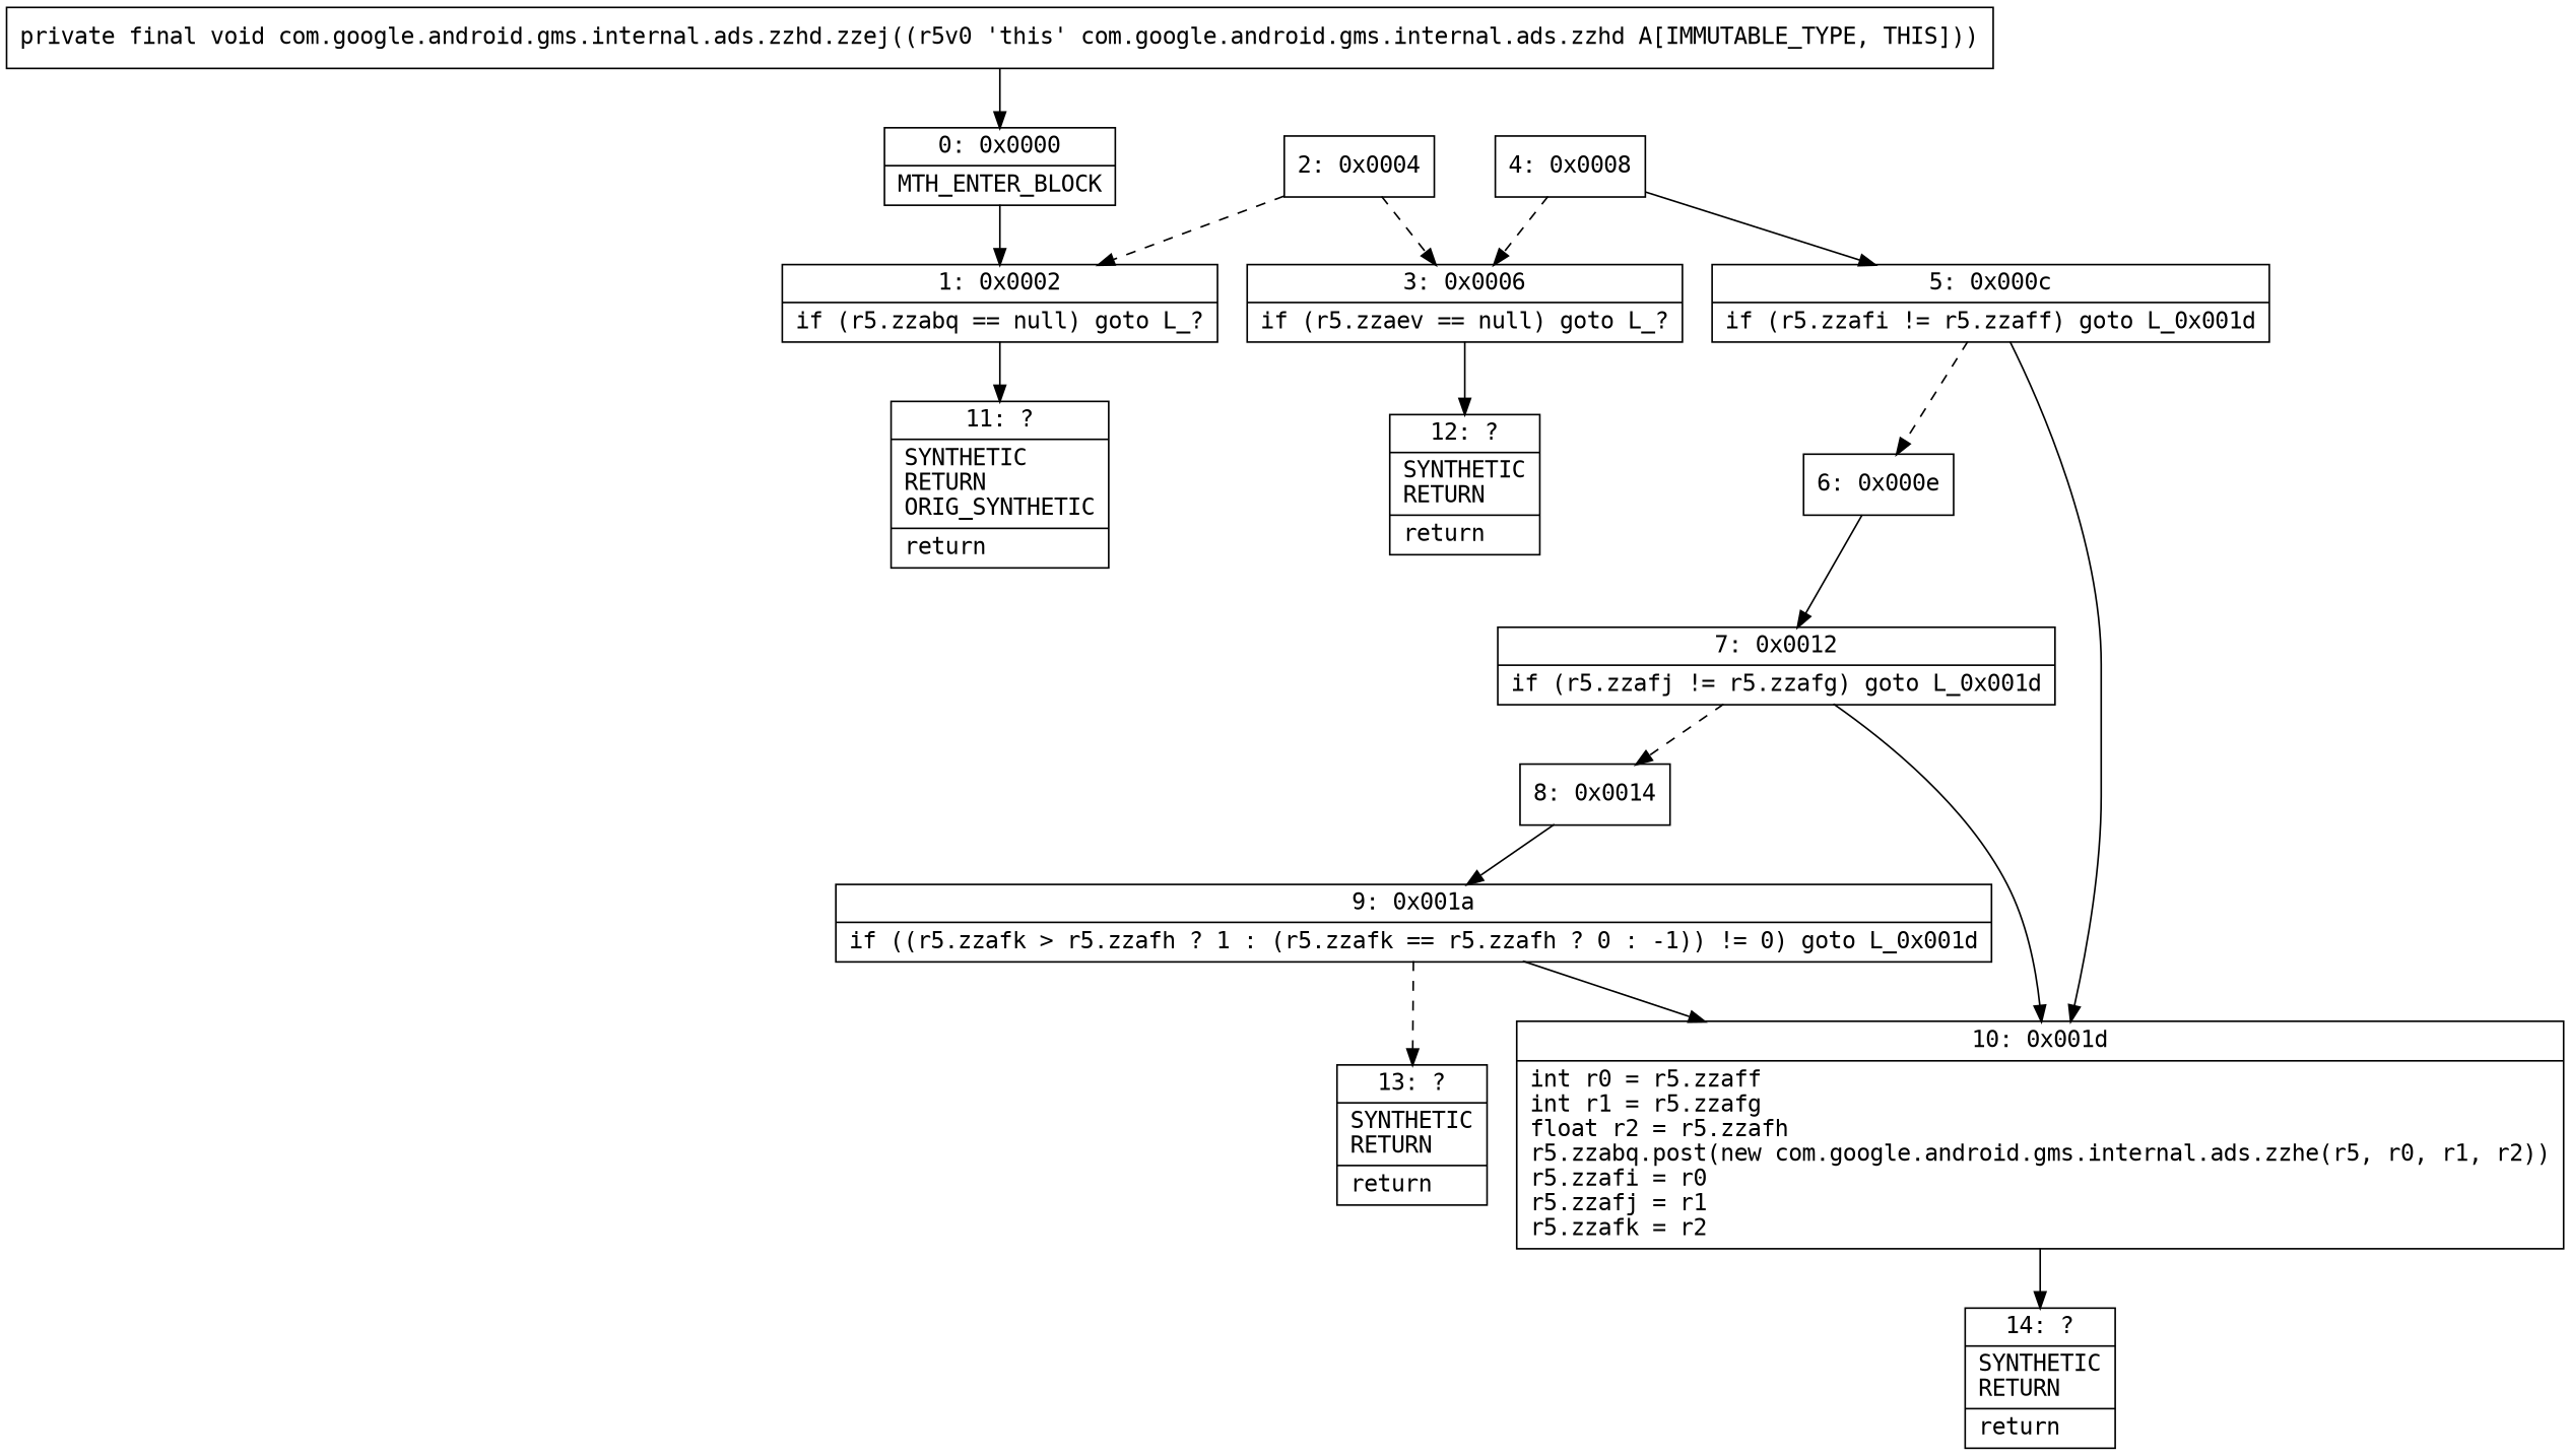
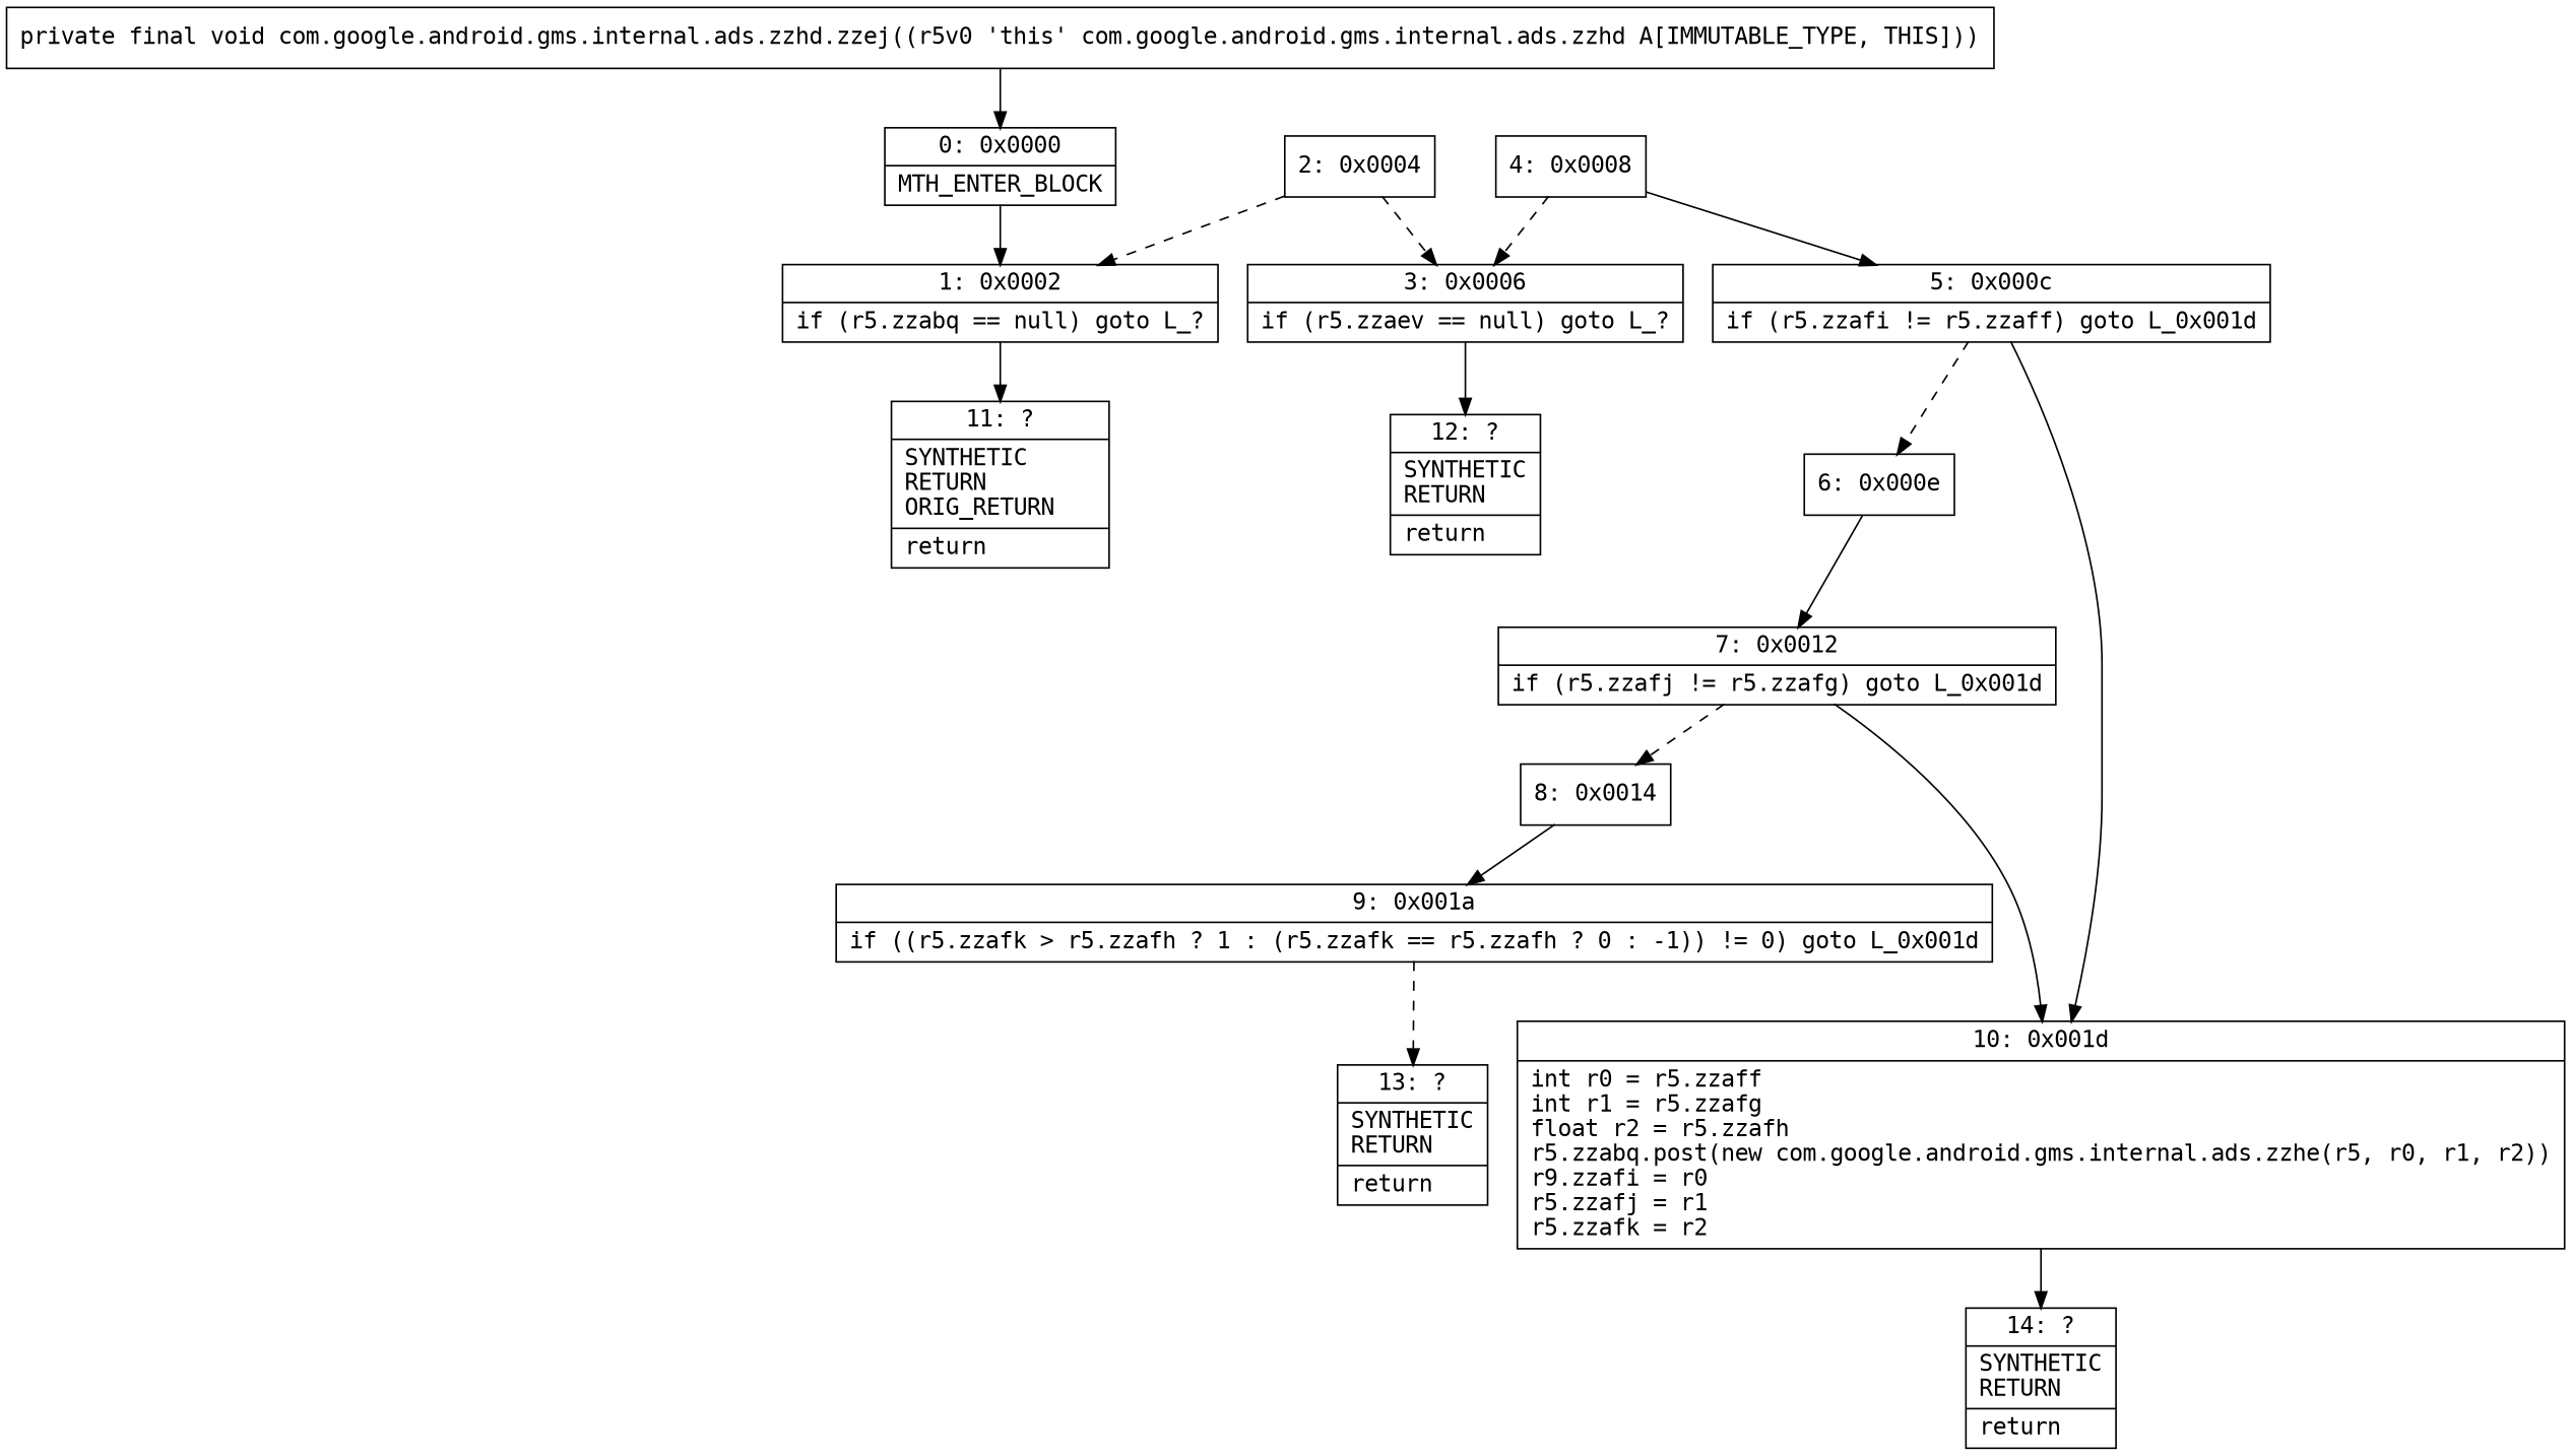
  digraph {
    fontname="DejaVu Sans Mono"
    node [fontname="DejaVu Sans Mono" shape=record]
    edge [fontname="DejaVu Sans Mono"]
    n1 [label="{0\:\ 0x0000|MTH_ENTER_BLOCK\l}"]
    n2 [label="{1\:\ 0x0002|if (r5.zzabq == null) goto L_?\l}"]
-   n3 [label="{11\:\ ?|SYNTHETIC\lRETURN\lORIG_SYNTHETIC\l|return\l}"]
+   n3 [label="{11\:\ ?|SYNTHETIC\lRETURN\lORIG_RETURN\l|return\l}"]
    n4 [label="{2\:\ 0x0004}"]
    n5 [label="{3\:\ 0x0006|if (r5.zzaev == null) goto L_?\l}"]
    n6 [label="{12\:\ ?|SYNTHETIC\lRETURN\l|return\l}"]
    n7 [label="{4\:\ 0x0008}"]
    n8 [label="{5\:\ 0x000c|if (r5.zzafi != r5.zzaff) goto L_0x001d\l}"]
    n9 [label="{6\:\ 0x000e}"]
-   n10 [label="{10\:\ 0x001d|int r0 = r5.zzaff\lint r1 = r5.zzafg\lfloat r2 = r5.zzafh\lr5.zzabq.post(new com.google.android.gms.internal.ads.zzhe(r5, r0, r1, r2))\lr5.zzafi = r0\lr5.zzafj = r1\lr5.zzafk = r2\l}"]
+   n10 [label="{10\:\ 0x001d|int r0 = r5.zzaff\lint r1 = r5.zzafg\lfloat r2 = r5.zzafh\lr5.zzabq.post(new com.google.android.gms.internal.ads.zzhe(r5, r0, r1, r2))\lr9.zzafi = r0\lr5.zzafj = r1\lr5.zzafk = r2\l}"]
    n11 [label="{7\:\ 0x0012|if (r5.zzafj != r5.zzafg) goto L_0x001d\l}"]
    n12 [label="{14\:\ ?|SYNTHETIC\lRETURN\l|return\l}"]
    n13 [label="{8\:\ 0x0014}"]
    n14 [label="{9\:\ 0x001a|if ((r5.zzafk \> r5.zzafh ? 1 : (r5.zzafk == r5.zzafh ? 0 : \-1)) != 0) goto L_0x001d\l}"]
    n15 [label="{13\:\ ?|SYNTHETIC\lRETURN\l|return\l}"]
    n16 [label="{private final void com.google.android.gms.internal.ads.zzhd.zzej((r5v0 'this' com.google.android.gms.internal.ads.zzhd A[IMMUTABLE_TYPE, THIS])) }"]
    n1 -> n2
    n2 -> n3
    n4 -> n2 [style=dashed]
    n4 -> n5 [style=dashed]
    n5 -> n6
    n7 -> n5 [style=dashed]
    n7 -> n8
    n8 -> n9 [style=dashed]
    n8 -> n10
    n9 -> n11
    n10 -> n12
    n11 -> n10
    n11 -> n13 [style=dashed]
    n13 -> n14
-   n14 -> n10
    n14 -> n15 [style=dashed]
    n16 -> n1
  }
